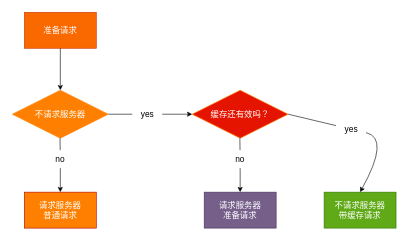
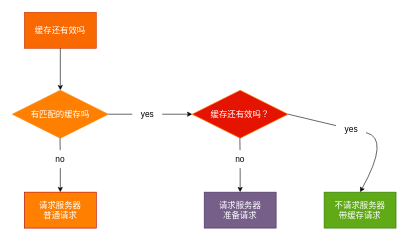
  <mxCell id="0" />
  <mxCell id="1" parent="0" />
- <mxCell id="2" value="&lt;font style=&quot;font-size: 14px;&quot; color=&quot;#ffffff&quot;&gt;准备请求&lt;/font&gt;" style="rounded=0;whiteSpace=wrap;html=1;labelBorderColor=none;strokeColor=#C73500;fillColor=#fa6800;fontColor=#000000;" parent="1" vertex="1"><mxGeometry x="40" y="20" width="120" height="60" as="geometry" /></mxCell>
+ <mxCell id="2" value="&lt;font style=&quot;font-size: 14px;&quot; color=&quot;#ffffff&quot;&gt;缓存还有效吗&lt;/font&gt;" style="rounded=0;whiteSpace=wrap;html=1;labelBorderColor=none;strokeColor=#C73500;fillColor=#fa6800;fontColor=#000000;" parent="1" vertex="1"><mxGeometry x="40" y="20" width="120" height="60" as="geometry" /></mxCell>
  <mxCell id="3" value="" style="endArrow=classic;html=1;fontSize=14;fontColor=#FFFFFF;" parent="1" edge="1"><mxGeometry width="50" height="50" relative="1" as="geometry"><mxPoint x="100" y="80" as="sourcePoint" /><mxPoint x="100" y="150" as="targetPoint" /></mxGeometry></mxCell>
- <mxCell id="4" value="不请求服务器" style="rhombus;whiteSpace=wrap;html=1;labelBorderColor=none;strokeColor=#FF8000;fontSize=14;fontColor=#FFFFFF;fillColor=#FF8000;" parent="1" vertex="1"><mxGeometry x="20" y="150" width="160" height="80" as="geometry" /></mxCell>
+ <mxCell id="4" value="有匹配的缓存吗" style="rhombus;whiteSpace=wrap;html=1;labelBorderColor=none;strokeColor=#FF8000;fontSize=14;fontColor=#FFFFFF;fillColor=#FF8000;" parent="1" vertex="1"><mxGeometry x="20" y="150" width="160" height="80" as="geometry" /></mxCell>
  <mxCell id="5" value="" style="endArrow=classic;html=1;fontSize=14;fontColor=#FFFFFF;startArrow=none;" parent="1" source="7" edge="1"><mxGeometry width="50" height="50" relative="1" as="geometry"><mxPoint x="99.5" y="230" as="sourcePoint" /><mxPoint x="100" y="320" as="targetPoint" /></mxGeometry></mxCell>
  <mxCell id="6" value="" style="endArrow=none;html=1;fontSize=14;fontColor=#FFFFFF;" parent="1" target="7" edge="1"><mxGeometry width="50" height="50" relative="1" as="geometry"><mxPoint x="99.5" y="230" as="sourcePoint" /><mxPoint x="99.5" y="300" as="targetPoint" /></mxGeometry></mxCell>
  <mxCell id="7" value="&lt;font color=&quot;#000000&quot;&gt;no&lt;/font&gt;" style="text;html=1;strokeColor=none;fillColor=none;align=center;verticalAlign=middle;whiteSpace=wrap;rounded=0;labelBorderColor=none;fontSize=14;fontColor=#FFFFFF;" parent="1" vertex="1"><mxGeometry x="70" y="250" width="60" height="30" as="geometry" /></mxCell>
  <mxCell id="8" value="&lt;font color=&quot;#ffffff&quot;&gt;&lt;span style=&quot;font-size: 14px;&quot;&gt;请求服务器&lt;br&gt;普通请求&lt;br&gt;&lt;/span&gt;&lt;/font&gt;" style="rounded=0;whiteSpace=wrap;html=1;labelBorderColor=none;strokeColor=#B20000;fillColor=#ff8000;fontColor=#ffffff;" parent="1" vertex="1"><mxGeometry x="40" y="320" width="120" height="60" as="geometry" /></mxCell>
  <mxCell id="9" value="" style="endArrow=classic;html=1;fontSize=14;fontColor=#FFFFFF;startArrow=none;" parent="1" source="11" edge="1"><mxGeometry width="50" height="50" relative="1" as="geometry"><mxPoint x="180" y="190" as="sourcePoint" /><mxPoint x="320" y="190" as="targetPoint" /></mxGeometry></mxCell>
  <mxCell id="10" value="" style="endArrow=none;html=1;fontSize=14;fontColor=#FFFFFF;" parent="1" target="11" edge="1"><mxGeometry width="50" height="50" relative="1" as="geometry"><mxPoint x="180" y="190" as="sourcePoint" /><mxPoint x="320" y="190" as="targetPoint" /></mxGeometry></mxCell>
  <mxCell id="11" value="yes" style="text;html=1;align=center;verticalAlign=middle;resizable=0;points=[];autosize=1;strokeColor=none;fillColor=none;fontSize=14;fontColor=#000000;" parent="1" vertex="1"><mxGeometry x="220" y="175" width="50" height="30" as="geometry" /></mxCell>
  <mxCell id="12" value="缓存还有效吗？" style="rhombus;whiteSpace=wrap;html=1;labelBorderColor=none;strokeColor=#FF8000;fontSize=14;fontColor=#FFFFFF;fillColor=#e51400;" parent="1" vertex="1"><mxGeometry x="320" y="150" width="160" height="80" as="geometry" /></mxCell>
  <mxCell id="13" value="" style="endArrow=classic;html=1;fontSize=14;fontColor=#FFFFFF;startArrow=none;" parent="1" source="15" edge="1"><mxGeometry width="50" height="50" relative="1" as="geometry"><mxPoint x="399.5" y="230" as="sourcePoint" /><mxPoint x="400" y="320" as="targetPoint" /></mxGeometry></mxCell>
  <mxCell id="14" value="" style="endArrow=none;html=1;fontSize=14;fontColor=#FFFFFF;" parent="1" target="15" edge="1"><mxGeometry width="50" height="50" relative="1" as="geometry"><mxPoint x="399.5" y="230" as="sourcePoint" /><mxPoint x="399.5" y="300" as="targetPoint" /></mxGeometry></mxCell>
  <mxCell id="15" value="&lt;font color=&quot;#000000&quot;&gt;no&lt;/font&gt;" style="text;html=1;strokeColor=none;fillColor=none;align=center;verticalAlign=middle;whiteSpace=wrap;rounded=0;labelBorderColor=none;fontSize=14;fontColor=#FFFFFF;" parent="1" vertex="1"><mxGeometry x="370" y="250" width="60" height="30" as="geometry" /></mxCell>
  <mxCell id="16" value="&lt;font color=&quot;#ffffff&quot;&gt;&lt;span style=&quot;font-size: 14px;&quot;&gt;请求服务器&lt;br&gt;准备请求&lt;br&gt;&lt;/span&gt;&lt;/font&gt;" style="rounded=0;whiteSpace=wrap;html=1;labelBorderColor=none;strokeColor=#432D57;fillColor=#76608a;fontColor=#ffffff;" parent="1" vertex="1"><mxGeometry x="340" y="320" width="120" height="60" as="geometry" /></mxCell>
  <mxCell id="17" value="" style="curved=1;endArrow=classic;html=1;fontSize=14;fontColor=#000000;startArrow=none;" parent="1" source="20" edge="1"><mxGeometry width="50" height="50" relative="1" as="geometry"><mxPoint x="480" y="190" as="sourcePoint" /><mxPoint x="600" y="320" as="targetPoint" /><Array as="points"><mxPoint x="650" y="230" /></Array></mxGeometry></mxCell>
  <mxCell id="18" value="&lt;font color=&quot;#ffffff&quot;&gt;&lt;span style=&quot;font-size: 14px;&quot;&gt;不请求服务器&lt;br&gt;带缓存请求&lt;br&gt;&lt;/span&gt;&lt;/font&gt;" style="rounded=0;whiteSpace=wrap;html=1;labelBorderColor=none;strokeColor=#2D7600;fillColor=#60a917;fontColor=#ffffff;" parent="1" vertex="1"><mxGeometry x="540" y="320" width="120" height="60" as="geometry" /></mxCell>
  <mxCell id="19" value="" style="curved=1;endArrow=none;html=1;fontSize=14;fontColor=#000000;" parent="1" target="20" edge="1"><mxGeometry width="50" height="50" relative="1" as="geometry"><mxPoint x="480" y="190" as="sourcePoint" /><mxPoint x="600" y="320" as="targetPoint" /><Array as="points" /></mxGeometry></mxCell>
  <mxCell id="20" value="yes" style="text;html=1;align=center;verticalAlign=middle;resizable=0;points=[];autosize=1;strokeColor=none;fillColor=none;fontSize=14;fontColor=#000000;" parent="1" vertex="1"><mxGeometry x="560" y="200" width="50" height="30" as="geometry" /></mxCell>
